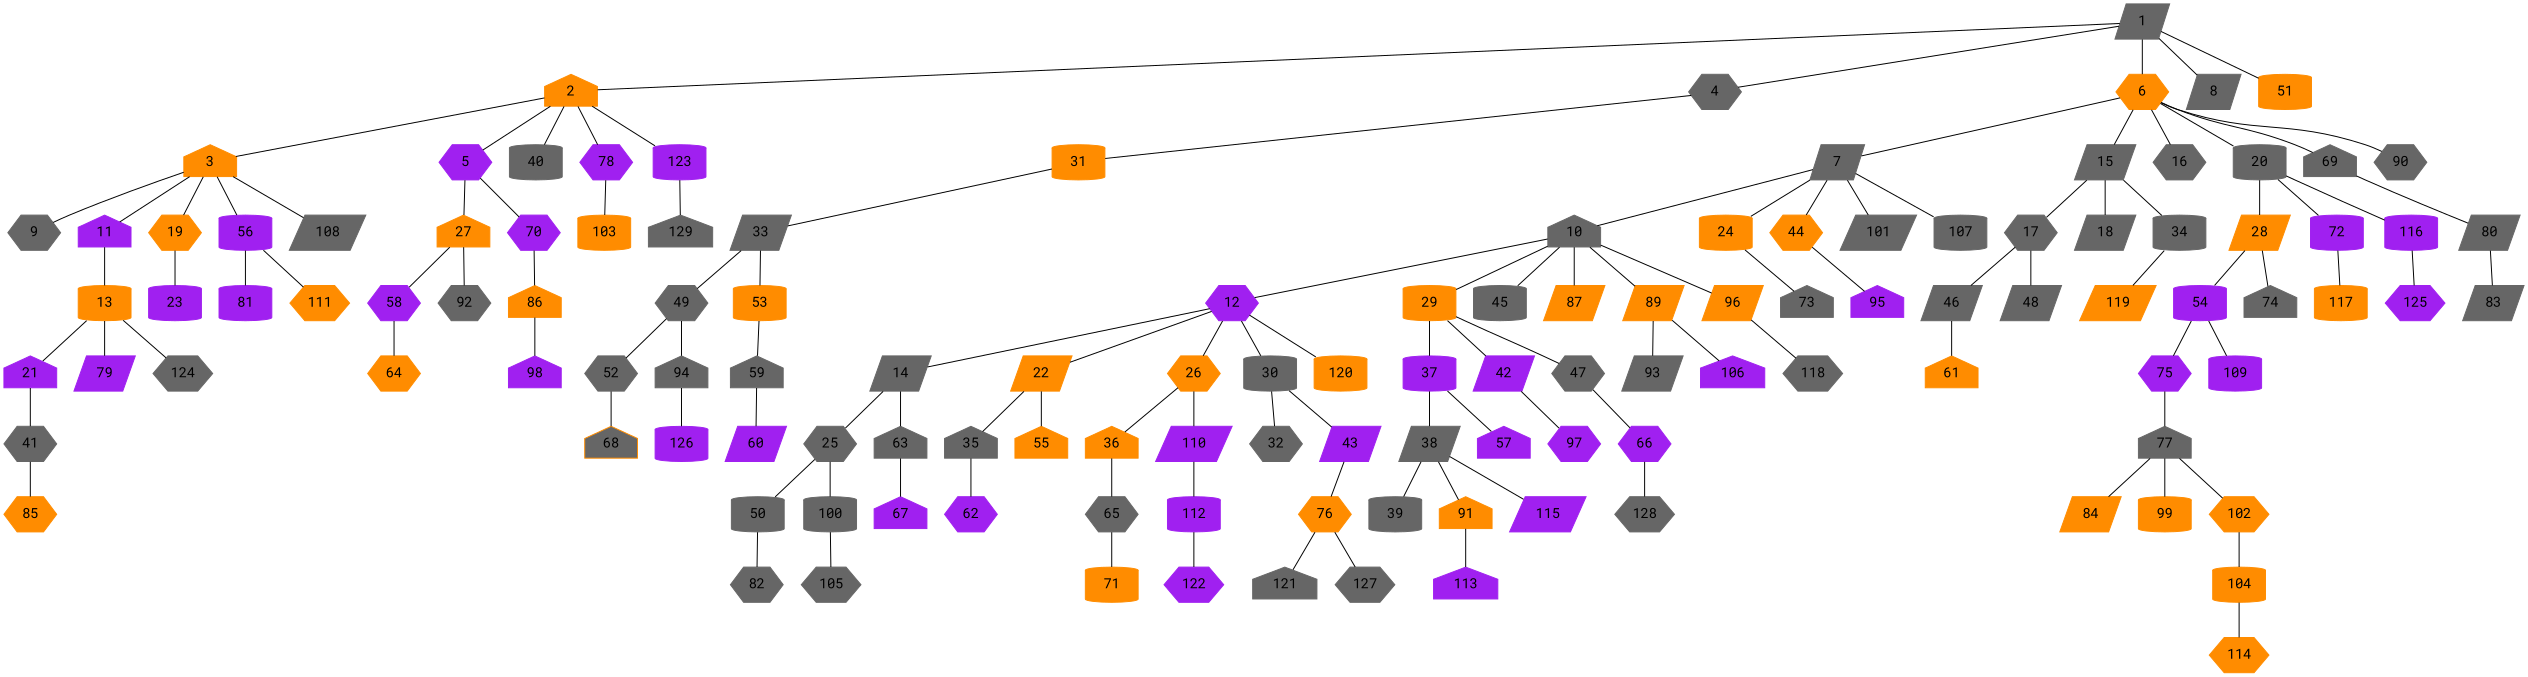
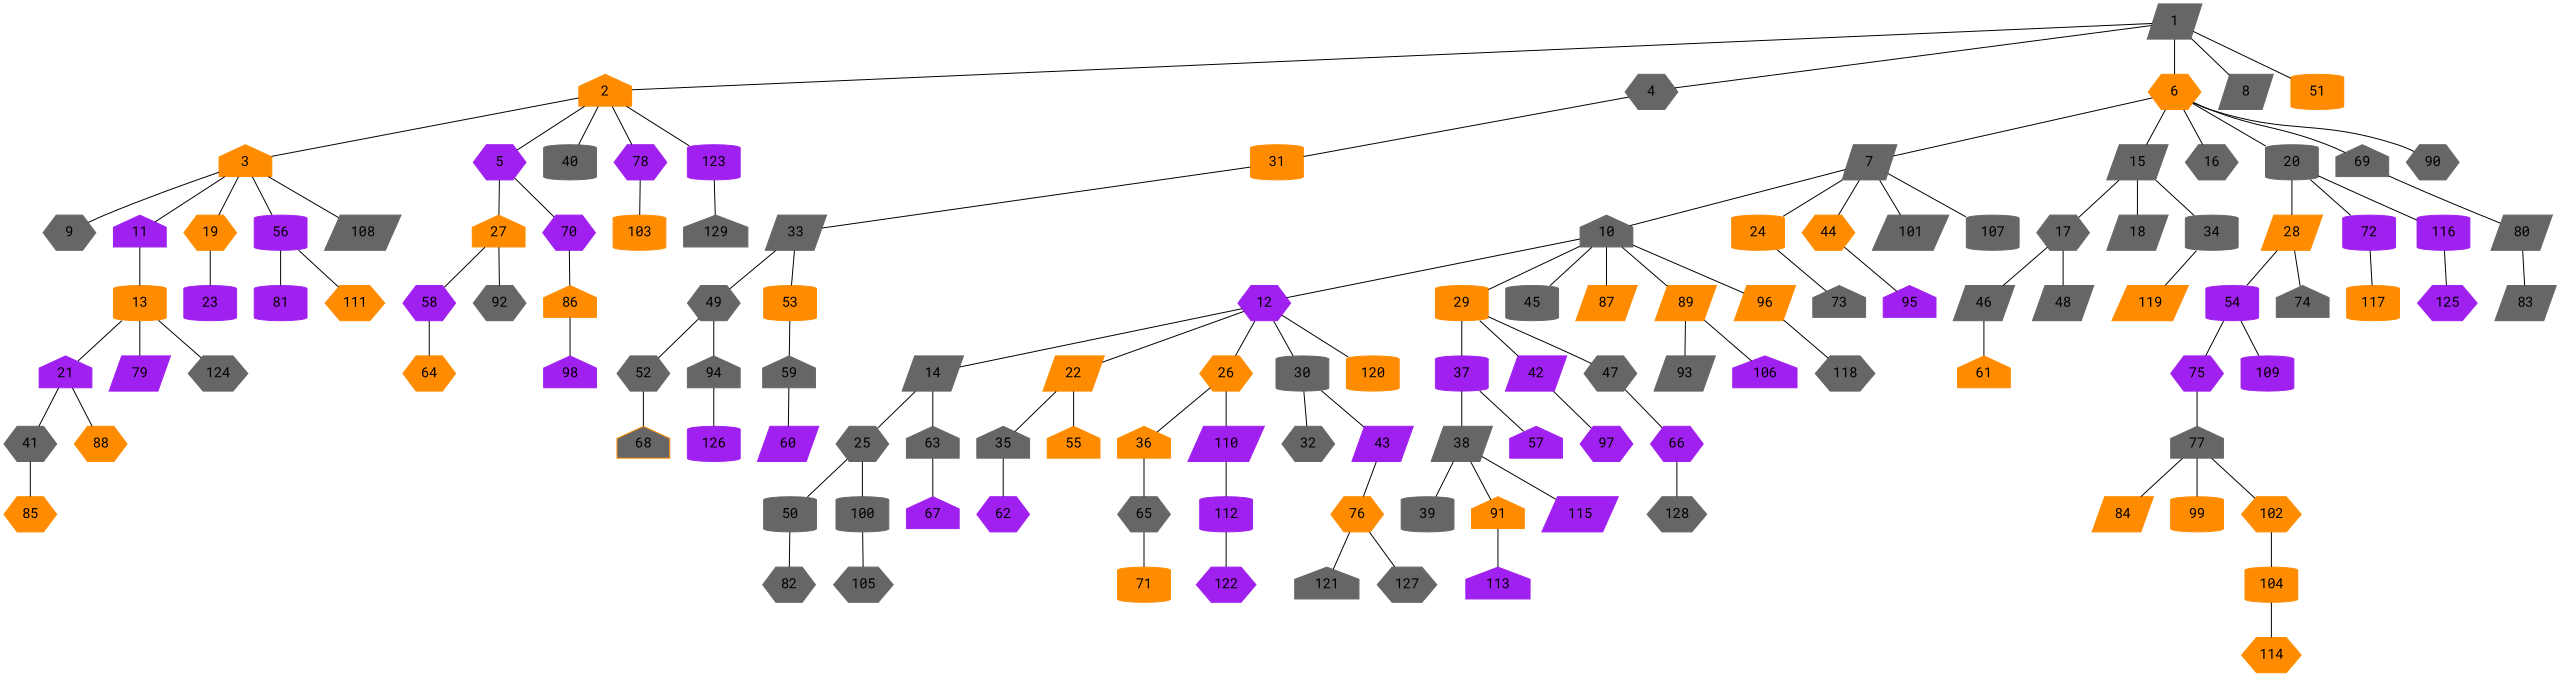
  graph {
    fontname="Roboto Mono"
    node [color=gray40 fontname="Roboto Mono" shape=hexagon style=filled]
    edge [fontname="Roboto Mono"]
    1 [shape=parallelogram]
    2 [color=darkorange shape=house]
    4
    6 [color=darkorange]
    8 [shape=parallelogram]
    51 [color=darkorange shape=cylinder]
    3 [color=darkorange shape=house]
    5 [color=purple]
    40 [shape=cylinder]
    78 [color=purple]
    123 [color=purple shape=cylinder]
    31 [color=darkorange shape=cylinder]
    7 [shape=parallelogram]
    15 [shape=parallelogram]
    16
    20 [shape=cylinder]
    69 [shape=house]
    90
    9
    11 [color=purple shape=house]
    19 [color=darkorange]
    56 [color=purple shape=cylinder]
    108 [shape=parallelogram]
    27 [color=darkorange shape=house]
    70 [color=purple]
    103 [color=darkorange shape=cylinder]
    129 [shape=house]
    13 [color=darkorange shape=cylinder]
    23 [color=purple shape=cylinder]
    81 [color=purple shape=cylinder]
    111 [color=darkorange]
    33 [shape=parallelogram]
    58 [color=purple]
    92
    86 [color=darkorange shape=house]
    10 [shape=house]
    24 [color=darkorange shape=cylinder]
    44 [color=darkorange]
    101 [shape=parallelogram]
    107 [shape=cylinder]
    17
    18 [shape=parallelogram]
    34 [shape=cylinder]
    28 [color=darkorange shape=parallelogram]
    72 [color=purple shape=cylinder]
    116 [color=purple shape=cylinder]
    80 [shape=parallelogram]
    12 [color=purple]
    29 [color=darkorange shape=cylinder]
    45 [shape=cylinder]
    87 [color=darkorange shape=parallelogram]
    89 [color=darkorange shape=parallelogram]
    96 [color=darkorange shape=parallelogram]
    73 [shape=house]
    95 [color=purple shape=house]
    14 [shape=parallelogram]
    22 [color=darkorange shape=parallelogram]
    26 [color=darkorange]
    30 [shape=cylinder]
    120 [color=darkorange shape=cylinder]
    37 [color=purple shape=cylinder]
    42 [color=purple shape=parallelogram]
    47
    93 [shape=parallelogram]
    106 [color=purple shape=house]
    118
    21 [color=purple shape=house]
    79 [color=purple shape=parallelogram]
    124
    25
    63 [shape=house]
    35 [shape=house]
    55 [color=darkorange shape=house]
    36 [color=darkorange shape=house]
    110 [color=purple shape=parallelogram]
    32
    43 [color=purple shape=parallelogram]
    41
+   88 [color=darkorange]
    50 [shape=cylinder]
    100 [shape=cylinder]
    67 [color=purple shape=house]
    46 [shape=parallelogram]
    48 [shape=parallelogram]
    119 [color=darkorange shape=parallelogram]
    61 [color=darkorange shape=house]
    54 [color=purple shape=cylinder]
    74 [shape=house]
    117 [color=darkorange shape=cylinder]
    125 [color=purple]
    85 [color=darkorange]
    62 [color=purple]
    82
    105
    65
    112 [color=purple shape=cylinder]
    64 [color=darkorange]
    75 [color=purple]
    109 [color=purple shape=cylinder]
    38 [shape=parallelogram]
    57 [color=purple shape=house]
    97 [color=purple]
    66 [color=purple]
    76 [color=darkorange]
    49
    53 [color=darkorange shape=cylinder]
    52
    94 [shape=house]
    59 [shape=house]
    71 [color=darkorange shape=cylinder]
    39 [shape=cylinder]
    91 [color=darkorange shape=house]
    115 [color=purple shape=parallelogram]
    113 [color=purple shape=house]
    121 [shape=house]
    127
    128
    68 [color=darkorange fillcolor=gray40 shape=house]
    126 [color=purple shape=cylinder]
    60 [color=purple shape=parallelogram]
    77 [shape=house]
    83 [shape=parallelogram]
    98 [color=purple shape=house]
    84 [color=darkorange shape=parallelogram]
    99 [color=darkorange shape=cylinder]
    102 [color=darkorange]
    104 [color=darkorange shape=cylinder]
    114 [color=darkorange]
    122 [color=purple]
    1 -- 2
    1 -- 4
    1 -- 6
    1 -- 8
    1 -- 51
    2 -- 3
    2 -- 5
    2 -- 40
    2 -- 78
    2 -- 123
    4 -- 31
    6 -- 7
    6 -- 15
    6 -- 16
    6 -- 20
    6 -- 69
    6 -- 90
    3 -- 9
    3 -- 11
    3 -- 19
    3 -- 56
    3 -- 108
    5 -- 27
    5 -- 70
    78 -- 103
    123 -- 129
    31 -- 33
    7 -- 10
    7 -- 24
    7 -- 44
    7 -- 101
    7 -- 107
    15 -- 17
    15 -- 18
    15 -- 34
    20 -- 28
    20 -- 72
    20 -- 116
    69 -- 80
    11 -- 13
    19 -- 23
    56 -- 81
    56 -- 111
    27 -- 58
    27 -- 92
    70 -- 86
    13 -- 21
    13 -- 79
    13 -- 124
    33 -- 49
    33 -- 53
    58 -- 64
    86 -- 98
    10 -- 12
    10 -- 29
    10 -- 45
    10 -- 87
    10 -- 89
    10 -- 96
    24 -- 73
    44 -- 95
    17 -- 46
    17 -- 48
    34 -- 119
    28 -- 54
    28 -- 74
    72 -- 117
    116 -- 125
    80 -- 83
    12 -- 14
    12 -- 22
    12 -- 26
    12 -- 30
    12 -- 120
    29 -- 37
    29 -- 42
    29 -- 47
    89 -- 93
    89 -- 106
    96 -- 118
    14 -- 25
    14 -- 63
    22 -- 35
    22 -- 55
    26 -- 36
    26 -- 110
    30 -- 32
    30 -- 43
    37 -- 38
    37 -- 57
    42 -- 97
    47 -- 66
    21 -- 41
+   21 -- 88
    25 -- 50
    25 -- 100
    63 -- 67
    35 -- 62
    36 -- 65
    110 -- 112
    43 -- 76
    41 -- 85
    50 -- 82
    100 -- 105
    46 -- 61
    54 -- 75
    54 -- 109
    65 -- 71
    112 -- 122
    75 -- 77
    38 -- 39
    38 -- 91
    38 -- 115
    66 -- 128
    76 -- 121
    76 -- 127
    49 -- 52
    49 -- 94
    53 -- 59
    52 -- 68
    94 -- 126
    59 -- 60
    91 -- 113
    77 -- 84
    77 -- 99
    77 -- 102
    102 -- 104
    104 -- 114
  }
